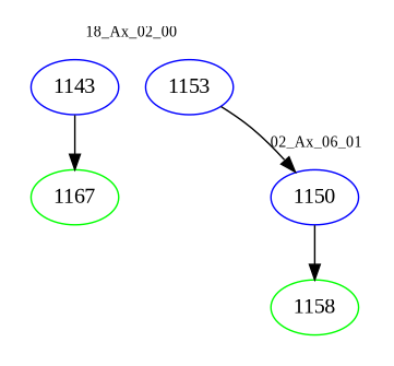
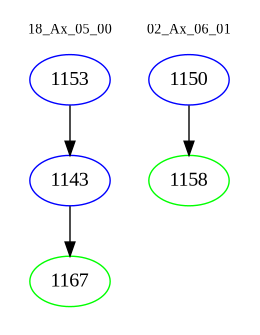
  digraph {
    fontname="Liberation Serif"
    node [color=blue fontname="Liberation Serif"]
    edge [color=black fontname="Liberation Serif"]
    n1 [label=1153]
    n2 [label=1143]
    n3 [color=green label=1167]
    n4 [label=1150]
    n5 [color=green label=1158]
    subgraph cluster_1 {
      color=white
      fontsize=10
-     label="18_Ax_02_00"
+     label="18_Ax_05_00"
      n1
      n2
      n3
    }
    subgraph cluster_2 {
      color=white
      fontsize=10
      label="02_Ax_06_01"
      n4
      n5
    }
-   n1 -> n4
+   n1 -> n2
    n2 -> n3
    n4 -> n5
  }
